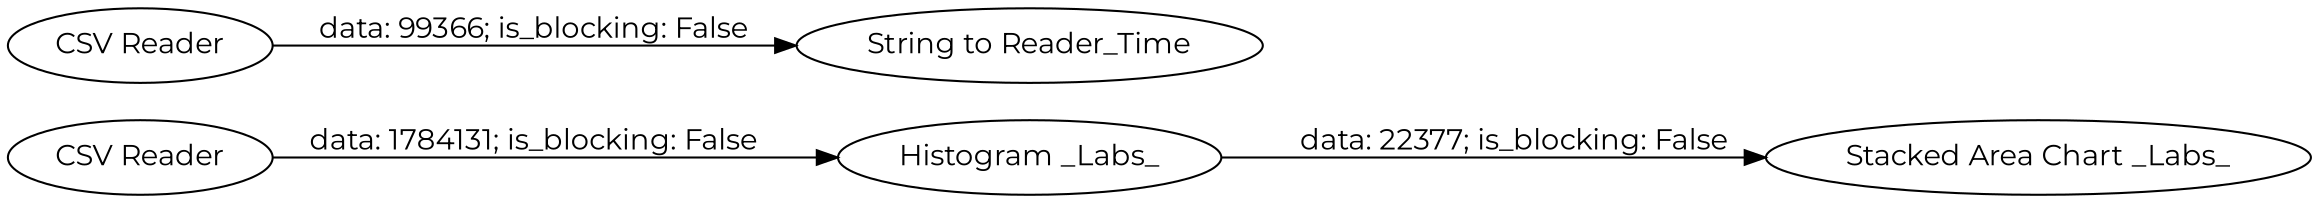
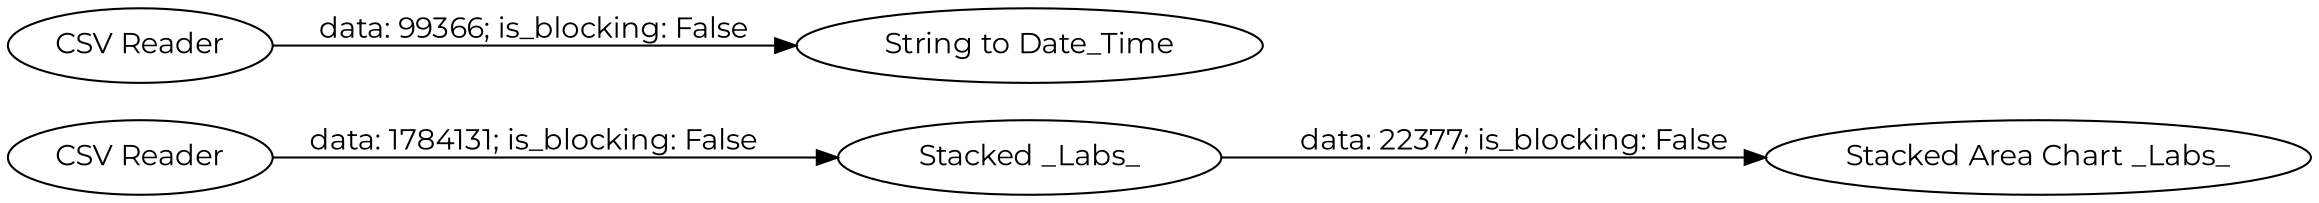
  digraph {
    fontname=Montserrat
    rankdir=LR
    node [fontname=Montserrat]
    edge [fontname=Montserrat]
-   n1 [label="Histogram _Labs_"]
+   n1 [label="Stacked _Labs_"]
    n2 [label="Stacked Area Chart _Labs_"]
    n3 [label="CSV Reader"]
-   n4 [label="String to Reader_Time"]
+   n4 [label="String to Date_Time"]
    n5 [label="CSV Reader"]
    n1 -> n2 [label="data: 22377; is_blocking: False"]
    n3 -> n4 [label="data: 99366; is_blocking: False"]
    n5 -> n1 [label="data: 1784131; is_blocking: False"]
  }
